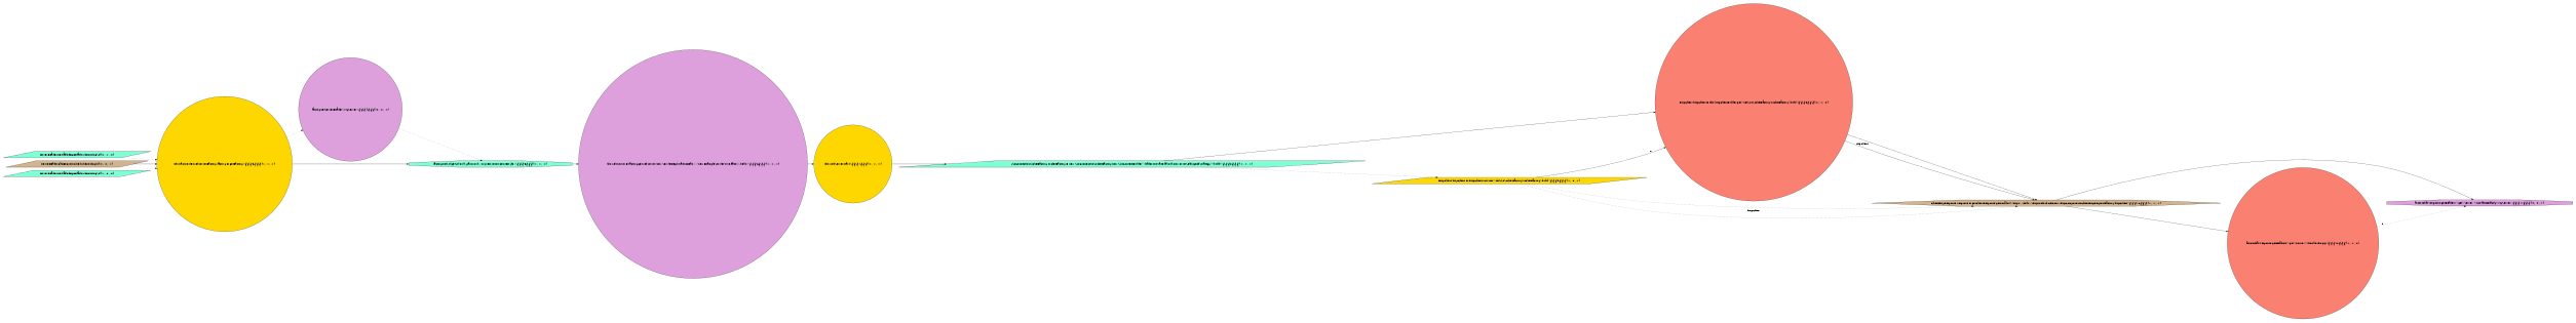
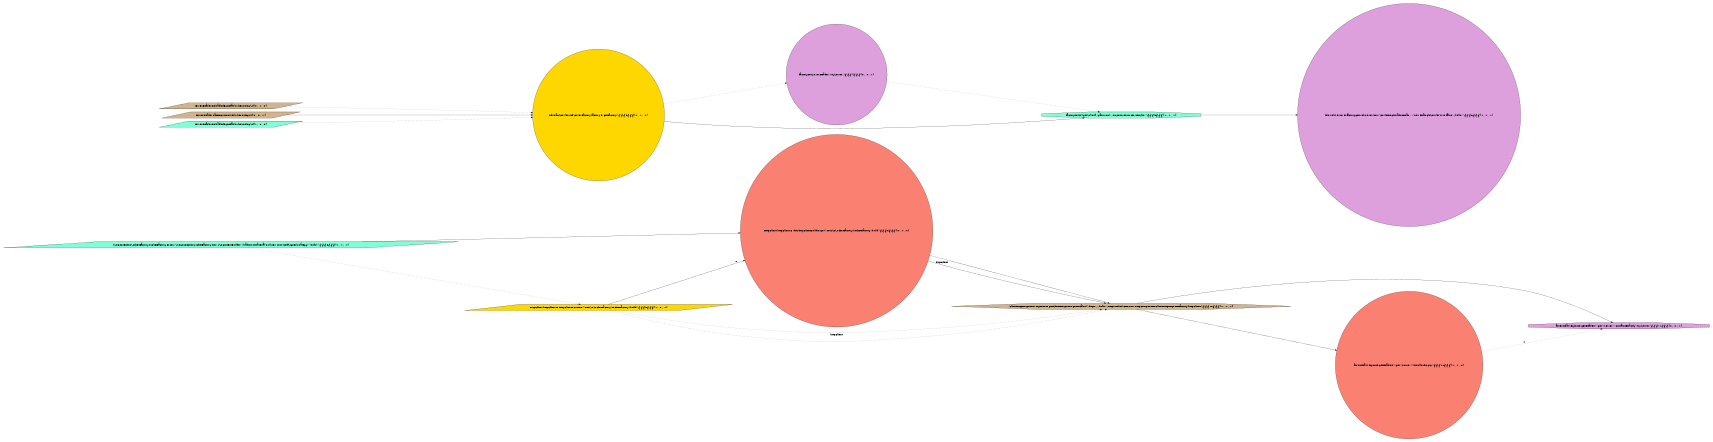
  digraph {
    rankdir=LR
    node [fillcolor=gold shape=circle style=filled]
    edge [style=solid]
-   n1 [label="this.webServer.start()@@@7@@@['1', '1', '1']"]
    n2 [fillcolor=aquamarine label="SSLConnectionSocketFactory socketFactory = new SSLConnectionSocketFactory(new SSLContextBuilder().loadTrustMaterial(null,new TrustSelfSignedStrategy()).build())@@@8@@@['1', '1', '1']" shape=parallelogram]
    n3 [fillcolor=salmon label="HttpClient httpClient = this.httpClientBuilder.get().setSSLSocketFactory(socketFactory).build()@@@8@@@['0', '1', '0']"]
    n4 [label="HttpClient httpClient = HttpClients.custom().setSSLSocketFactory(socketFactory).build()@@@9@@@['1', '0', '1']" shape=parallelogram]
-   n5 [fillcolor=aquamarine label="serverHeaderIsDisabledByDefaultWhenUsingSsl['0', '1', '0']" shape=parallelogram]
+   n5 [fillcolor=tan label="serverHeaderIsDisabledByDefaultWhenUsingSsl['0', '1', '0']" shape=parallelogram]
    n6 [label="AbstractServletWebServerFactory factory = getFactory()@@@3@@@['1', '1', '1']"]
    n7 [fillcolor=plum label="factory.setServerHeader(\"MyServer\")@@@4@@@['0', '0', '1']"]
    n8 [fillcolor=aquamarine label="factory.setSsl(getSsl(null,\"password\",\"src/test/resources/test.jks\"))@@@5@@@['1', '1', '1']" shape=octagon]
    n9 [fillcolor=plum label="assertThat(response.getHeaders().get(\"Server\")).containsExactly(\"MyServer\")@@@11@@@['0', '0', '1']" shape=octagon]
    n10 [fillcolor=tan label="ClientHttpResponse response = getClientResponse(getLocalUrl(\"https\",\"/hello\"),HttpMethod.GET,new HttpComponentsClientHttpRequestFactory(httpClient))@@@10@@@['1', '1', '1']" shape=hexagon]
    n11 [fillcolor=plum label="this.webServer = factory.getWebServer(new ServletRegistrationBean<>(new ExampleServlet(true,false),\"/hello\"))@@@6@@@['1', '1', '1']"]
    n12 [fillcolor=tan label="serverHeaderCanBeCustomizedWhenUsingSsl['0', '0', '1']" shape=parallelogram]
    n13 [fillcolor=aquamarine label="serverHeaderIsDisabledByDefaultWhenUsingSsl['1', '0', '0']" shape=parallelogram]
    n14 [fillcolor=salmon label="assertThat(response.getHeaders().get(\"Server\")).isNullOrEmpty()@@@10@@@['1', '1', '0']"]
-   n1 -> n2
    n2 -> n3
    n2 -> n4 [style=dotted]
    n3 -> n10
    n3 -> n10 [label=httpClient]
    n4 -> n3 [label=0]
    n4 -> n10 [style=dotted]
    n4 -> n10 [label=httpClient style=dotted]
    n5 -> n6 [style=dotted]
    n6 -> n7 [style=dotted]
    n6 -> n8
    n7 -> n8 [style=dotted]
    n8 -> n11
    n10 -> n9
    n10 -> n14
-   n11 -> n1
    n12 -> n6
    n13 -> n6 [style=dotted]
    n14 -> n9 [label=0 style=dotted]
  }
